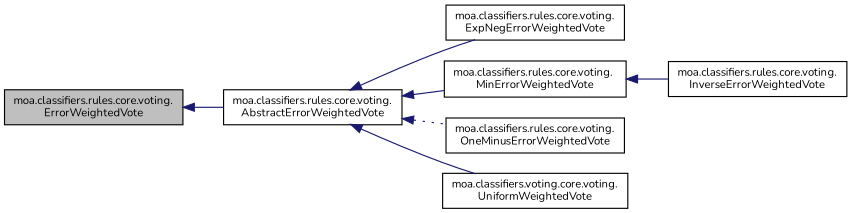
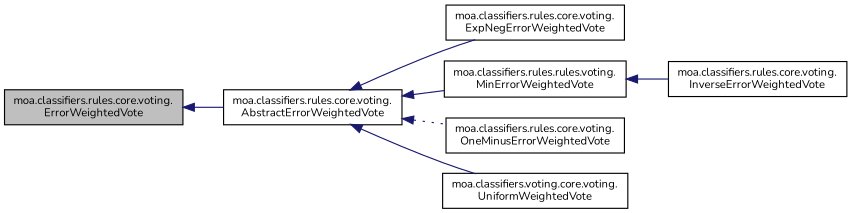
  digraph {
    fontname=Nunito
    rankdir=LR
    node [color=black fillcolor=white fontname=Nunito fontsize=10 shape=record style=filled]
    edge [color=midnightblue dir=back fontname=Nunito fontsize=10 labelfontname=Helvetica labelfontsize=10 style=solid]
    n1 [fillcolor=grey75 fontcolor=black height=0.2 label="moa.classifiers.rules.core.voting.\lErrorWeightedVote" width=0.4]
    n2 [height=0.2 label="moa.classifiers.rules.core.voting.\lAbstractErrorWeightedVote" width=0.4]
    n3 [height=0.2 label="moa.classifiers.rules.core.voting.\lExpNegErrorWeightedVote" width=0.4]
-   n4 [height=0.2 label="moa.classifiers.rules.core.voting.\lMinErrorWeightedVote" width=0.4]
+   n4 [height=0.2 label="moa.classifiers.rules.rules.voting.\lMinErrorWeightedVote" width=0.4]
    n5 [height=0.2 label="moa.classifiers.rules.core.voting.\lOneMinusErrorWeightedVote" width=0.4]
    n6 [height=0.2 label="moa.classifiers.voting.core.voting.\lUniformWeightedVote" width=0.4]
    n7 [height=0.2 label="moa.classifiers.rules.core.voting.\lInverseErrorWeightedVote" width=0.4]
    n1 -> n2
    n2 -> n3
    n2 -> n4
    n2 -> n5 [style=dotted]
    n2 -> n6
    n4 -> n7
  }
